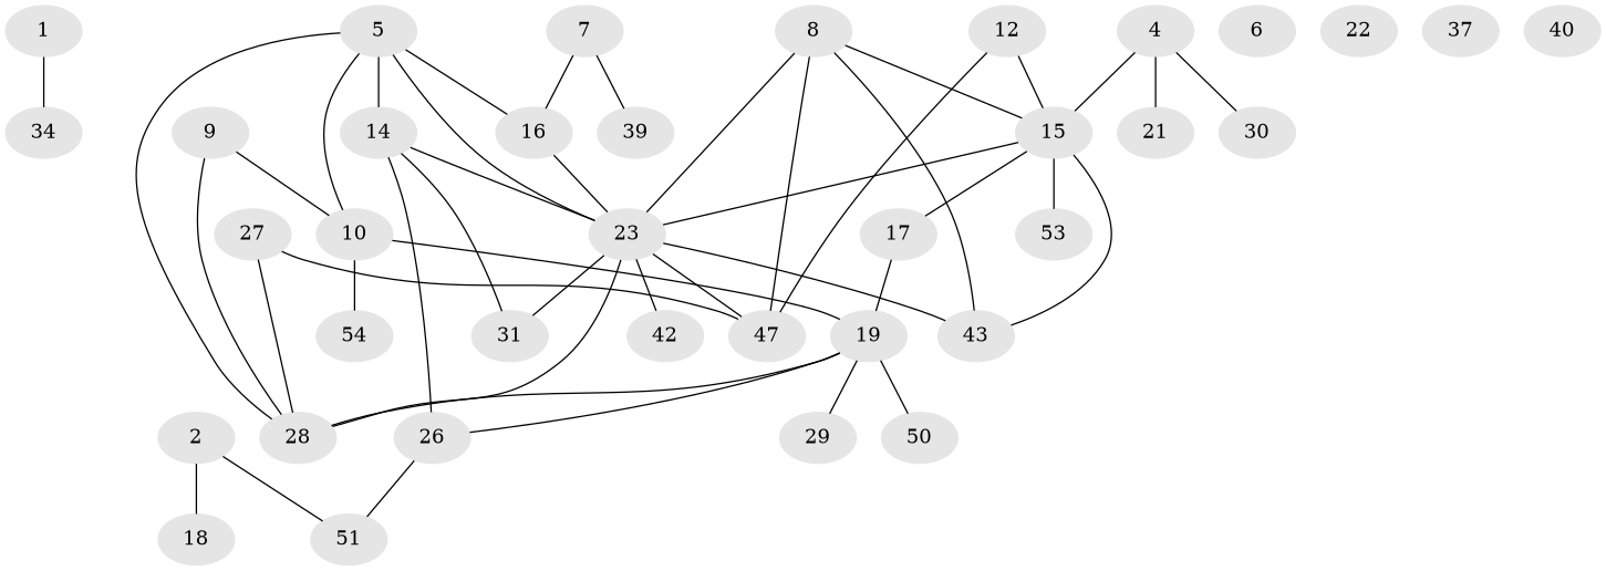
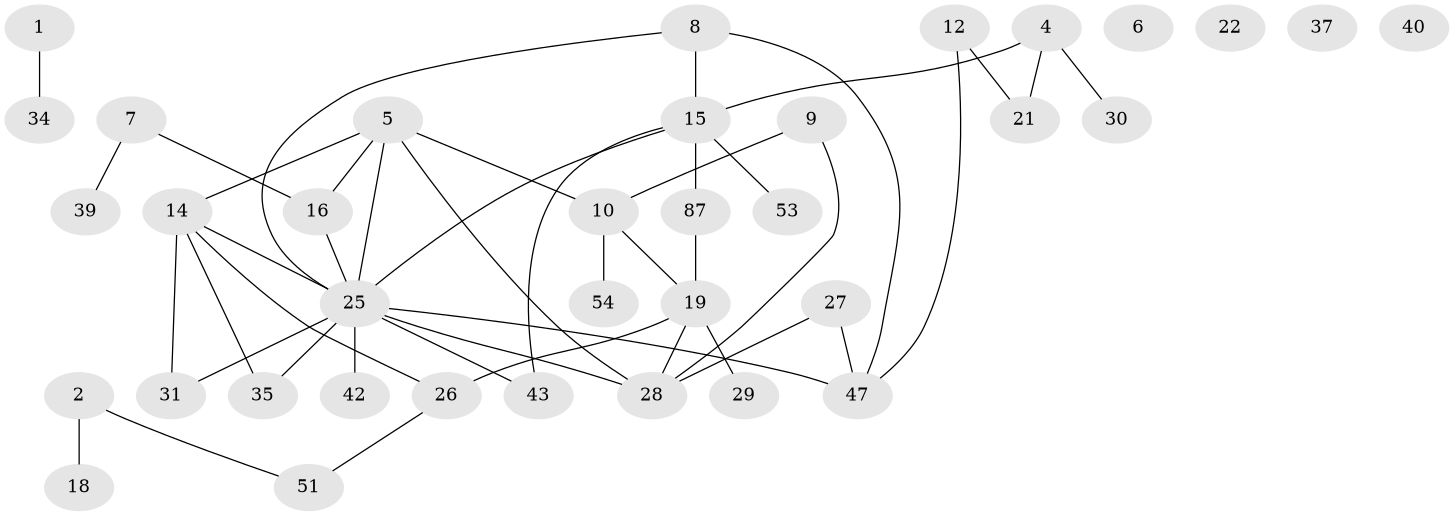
  graph {
    node [color=gray90 style=filled]
    1 [super="+46"]
    34
    18 [super="+36"]
    2
    51
    15 [super="+33"]
-   23 [super="+38"]
+   23 [super="+38" label=25]
    43 [super="+48"]
    53
-   17 [super="+20"]
+   17 [super="+20" label=87]
    4
    21
    30
    5 [super="+13"]
    10 [super="+52"]
    14 [super="+25"]
    16 [super="+24"]
    28 [super="+44"]
    19 [super="+32"]
    54
    26 [super="+45"]
+   35
    31
    47 [super="+49"]
    42
    6
    7
    39
    8 [super="+11"]
    9
    29
-   50
    12
    22
    27 [super="+41"]
    37
    40
    1 -- 34
    2 -- 18
    2 -- 51
    15 -- 23
    15 -- 43
    15 -- 53
    15 -- 17
    23 -- 43
    23 -- 28
+   23 -- 35
    23 -- 31
    23 -- 47
    23 -- 42
    17 -- 19
    4 -- 15
    4 -- 21
    4 -- 30
    5 -- 23
    5 -- 10
    5 -- 14
    5 -- 16
    5 -- 28
    10 -- 19
    10 -- 54
    14 -- 23
    14 -- 26
+   14 -- 35
    14 -- 31
    16 -- 23
    19 -- 28
    19 -- 26
    19 -- 29
-   19 -- 50
    26 -- 51
    7 -- 16
    7 -- 39
    8 -- 15
    8 -- 23
-   8 -- 43
    8 -- 47
    9 -- 10
    9 -- 28
-   12 -- 15
+   12 -- 21
    12 -- 47
    27 -- 28
    27 -- 47
  }
